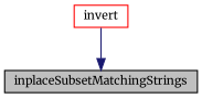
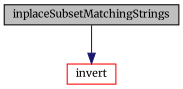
  digraph {
    rankdir=TB
    fontname=Merriweather
    node [fontname=Merriweather fontsize=10 shape=record]
    n1 [color=black fillcolor=grey75 fontcolor=black height=0.2 label=inplaceSubsetMatchingStrings style=filled width=0.4]
    n2 [color=red height=0.2 label=invert width=0.4]
-   n2 -> n1 [color=midnightblue fontname=Merriweather fontsize=10 labelfontname=FreeSans labelfontsize=10 style=solid]
+   n1 -> n2 [color=midnightblue fontname=Merriweather fontsize=10 labelfontname=FreeSans labelfontsize=10 style=solid]
  }
